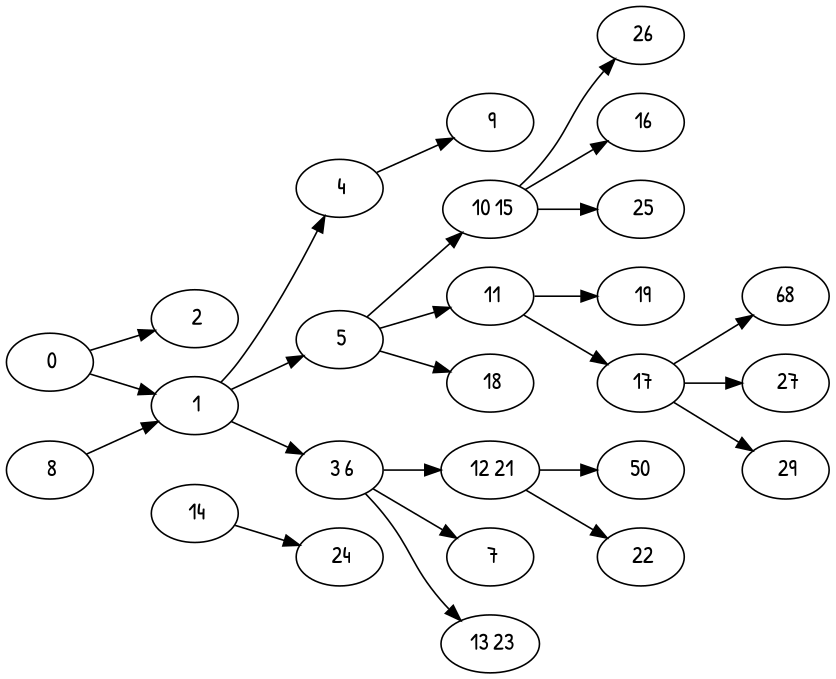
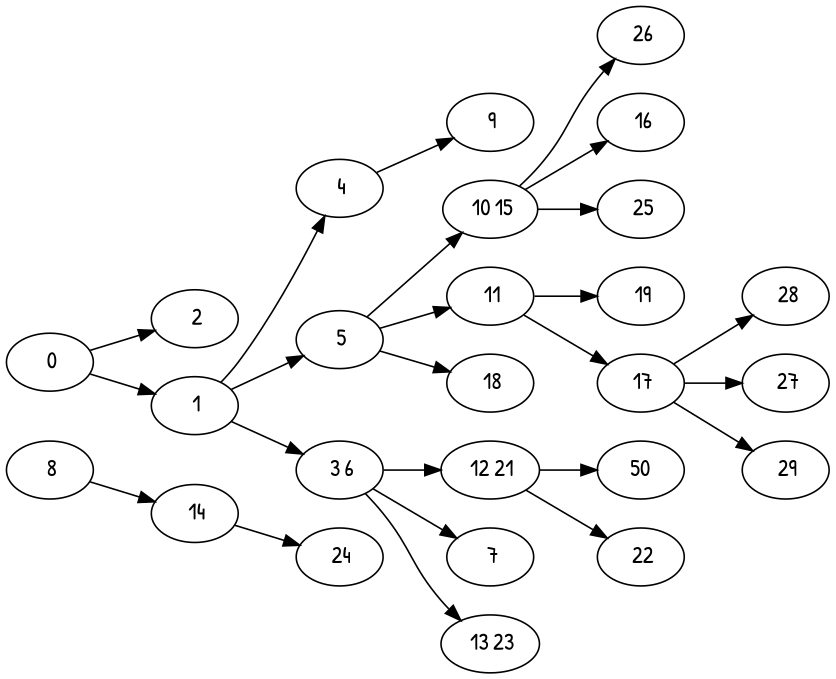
  digraph {
    fontname="Patrick Hand"
    rankdir=LR
    node [fontname="Patrick Hand"]
    edge [fontname="Patrick Hand"]
    " 0"
    " 1"
    " 2"
    " 4"
    " 5"
    " 3 6"
    " 9"
    " 10 15"
    " 11"
    " 18"
    " 12 21"
    " 7"
    " 13 23"
    " 8"
    " 14"
    " 26"
    " 16"
    " 25"
    " 19"
    " 17"
    n21 [label=50]
    " 22"
    " 24"
-   " 28" [label=68]
+   " 28"
    " 27"
    " 29"
    " 0" -> " 1"
    " 0" -> " 2"
    " 1" -> " 4"
    " 1" -> " 5"
    " 1" -> " 3 6"
    " 4" -> " 9"
    " 5" -> " 10 15"
    " 5" -> " 11"
    " 5" -> " 18"
    " 3 6" -> " 12 21"
    " 3 6" -> " 7"
    " 3 6" -> " 13 23"
    " 10 15" -> " 26"
    " 10 15" -> " 16"
    " 10 15" -> " 25"
    " 11" -> " 19"
    " 11" -> " 17"
    " 12 21" -> n21
    " 12 21" -> " 22"
-   " 8" -> " 1"
+   " 8" -> " 14"
    " 14" -> " 24"
    " 17" -> " 28"
    " 17" -> " 27"
    " 17" -> " 29"
  }
